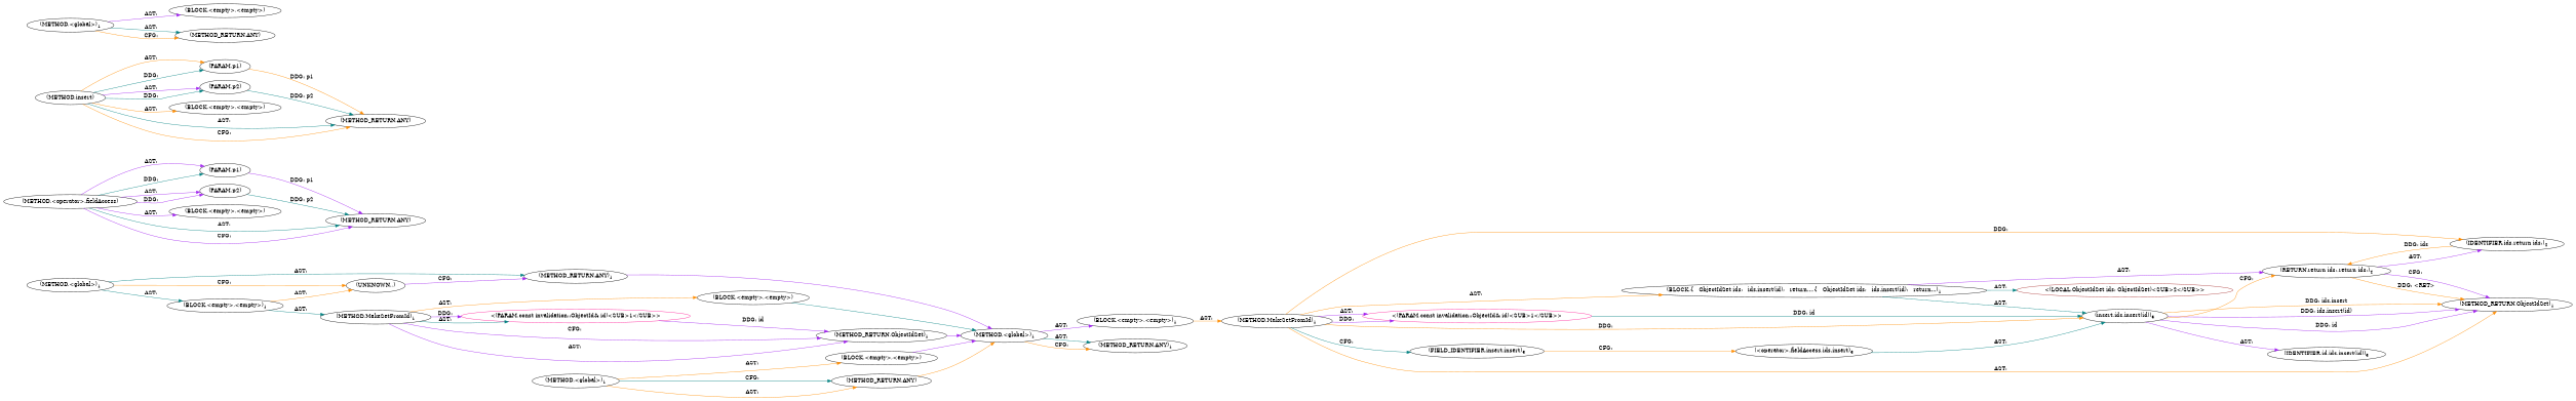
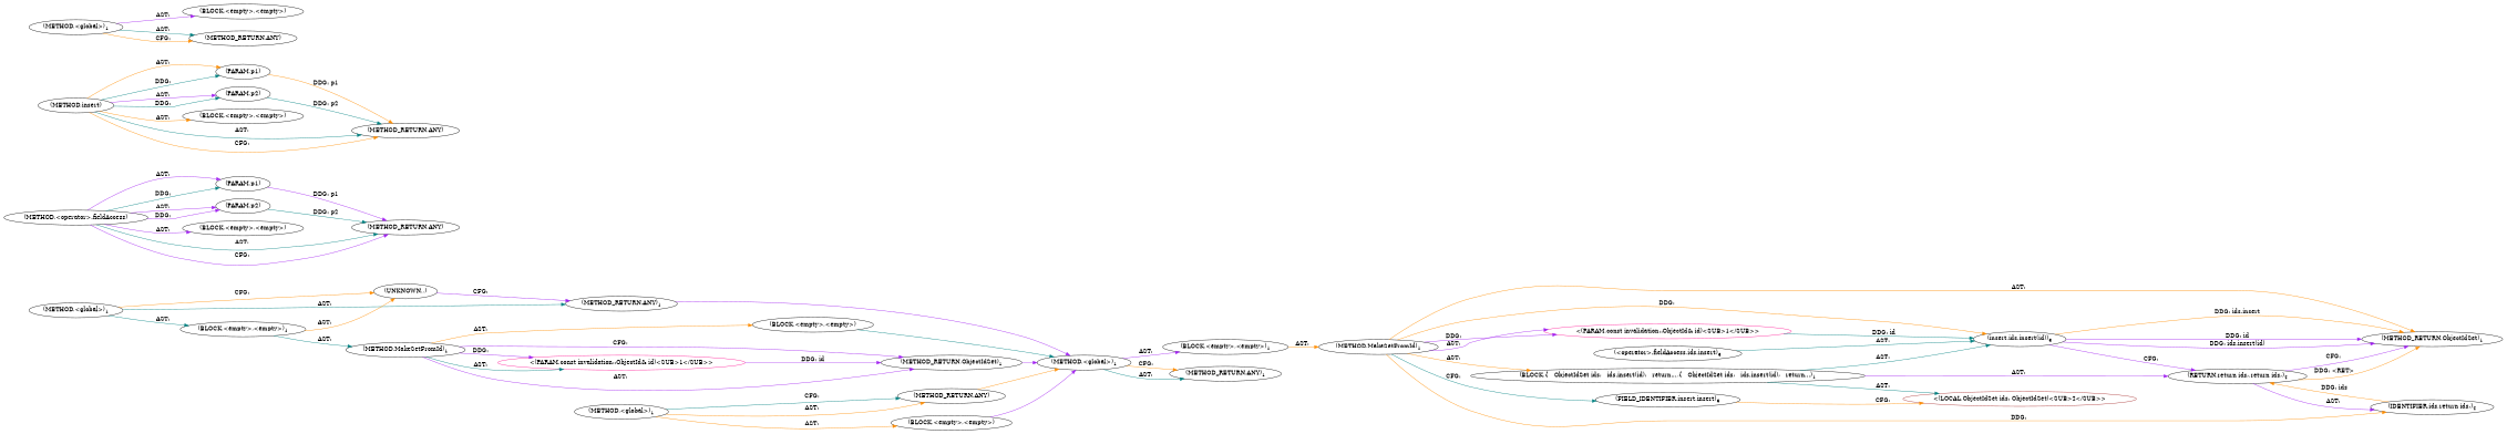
  digraph {
    rankdir=LR
    edge [color=purple]
    n1 [label=<(METHOD,&lt;global&gt;)<SUB>1</SUB>>]
    n2 [label=<(BLOCK,&lt;empty&gt;,&lt;empty&gt;)<SUB>1</SUB>>]
    n3 [label=<(METHOD_RETURN,ANY)<SUB>1</SUB>>]
    n4 [label=<(METHOD,MakeSetFromId)<SUB>1</SUB>>]
    n5 [color=deeppink label="<(PARAM,const invalidation::ObjectId&amp; id)<SUB>1</SUB>>"]
    n6 [label=<(BLOCK,{   ObjectIdSet ids;   ids.insert(id);   return...,{   ObjectIdSet ids;   ids.insert(id);   return...)<SUB>1</SUB>>]
    n7 [label=<(insert,ids.insert(id))<SUB>3</SUB>>]
    n8 [label=<(FIELD_IDENTIFIER,insert,insert)<SUB>3</SUB>>]
    n9 [label=<(IDENTIFIER,ids,return ids;)<SUB>4</SUB>>]
    n10 [label=<(METHOD_RETURN,ObjectIdSet)<SUB>1</SUB>>]
    n11 [color=brown label="<(LOCAL,ObjectIdSet ids: ObjectIdSet)<SUB>2</SUB>>"]
    n12 [label=<(RETURN,return ids;,return ids;)<SUB>4</SUB>>]
-   n13 [label=<(IDENTIFIER,id,ids.insert(id))<SUB>3</SUB>>]
    n14 [label=<(&lt;operator&gt;.fieldAccess,ids.insert)<SUB>3</SUB>>]
    n15 [label=<(METHOD,&lt;operator&gt;.fieldAccess)>]
    n16 [label=<(PARAM,p1)>]
    n17 [label=<(PARAM,p2)>]
    n18 [label=<(BLOCK,&lt;empty&gt;,&lt;empty&gt;)>]
    n19 [label=<(METHOD_RETURN,ANY)>]
    n20 [label=<(METHOD,insert)>]
    n21 [label=<(PARAM,p1)>]
    n22 [label=<(PARAM,p2)>]
    n23 [label=<(BLOCK,&lt;empty&gt;,&lt;empty&gt;)>]
    n24 [label=<(METHOD_RETURN,ANY)>]
    n25 [label=<(METHOD,&lt;global&gt;)<SUB>1</SUB>>]
    n26 [label=<(BLOCK,&lt;empty&gt;,&lt;empty&gt;)>]
    n27 [label=<(METHOD_RETURN,ANY)>]
    n28 [label=<(METHOD,&lt;global&gt;)<SUB>1</SUB>>]
    n29 [label=<(BLOCK,&lt;empty&gt;,&lt;empty&gt;)<SUB>1</SUB>>]
    n30 [label=<(UNKNOWN,,)>]
    n31 [label=<(METHOD_RETURN,ANY)<SUB>1</SUB>>]
    n32 [label=<(METHOD,MakeSetFromId)<SUB>1</SUB>>]
    n33 [color=deeppink label="<(PARAM,const invalidation::ObjectId&amp; id)<SUB>1</SUB>>"]
    n34 [label=<(BLOCK,&lt;empty&gt;,&lt;empty&gt;)>]
    n35 [label=<(METHOD_RETURN,ObjectIdSet)<SUB>1</SUB>>]
    n36 [label=<(METHOD,&lt;global&gt;)<SUB>1</SUB>>]
    n37 [label=<(BLOCK,&lt;empty&gt;,&lt;empty&gt;)>]
    n38 [label=<(METHOD_RETURN,ANY)>]
    n1 -> n2 [label="AST: "]
    n1 -> n3 [color=teal label="AST: "]
    n1 -> n3 [color=darkorange label="CFG: "]
    n2 -> n4 [color=darkorange label="AST: "]
    n4 -> n5 [label="AST: "]
    n4 -> n5 [label="DDG: "]
    n4 -> n6 [color=darkorange label="AST: "]
    n4 -> n7 [color=darkorange label="DDG: "]
    n4 -> n8 [color=teal label="CFG: "]
    n4 -> n9 [color=darkorange label="DDG: "]
    n4 -> n10 [color=darkorange label="AST: "]
    n5 -> n7 [color=teal label="DDG: id"]
    n6 -> n7 [color=teal label="AST: "]
    n6 -> n11 [color=teal label="AST: "]
    n6 -> n12 [label="AST: "]
    n7 -> n10 [color=darkorange label="DDG: ids.insert"]
    n7 -> n10 [label="DDG: id"]
    n7 -> n10 [label="DDG: ids.insert(id)"]
-   n7 -> n12 [color=darkorange label="CFG: "]
-   n7 -> n13 [label="AST: "]
-   n8 -> n14 [color=darkorange label="CFG: "]
+   n7 -> n12 [label="CFG: "]
+   n8 -> n11 [color=darkorange label="CFG: "]
    n9 -> n12 [color=darkorange label="DDG: ids"]
    n12 -> n9 [label="AST: "]
    n12 -> n10 [label="CFG: "]
    n12 -> n10 [color=darkorange label="DDG: &lt;RET&gt;"]
    n14 -> n7 [color=teal label="AST: "]
    n15 -> n16 [label="AST: "]
    n15 -> n16 [color=teal label="DDG: "]
    n15 -> n17 [label="AST: "]
    n15 -> n17 [label="DDG: "]
    n15 -> n18 [label="AST: "]
    n15 -> n19 [color=teal label="AST: "]
    n15 -> n19 [label="CFG: "]
    n16 -> n19 [label="DDG: p1"]
    n17 -> n19 [color=teal label="DDG: p2"]
    n20 -> n21 [color=darkorange label="AST: "]
    n20 -> n21 [color=teal label="DDG: "]
    n20 -> n22 [label="AST: "]
    n20 -> n22 [color=teal label="DDG: "]
    n20 -> n23 [color=darkorange label="AST: "]
    n20 -> n24 [color=teal label="AST: "]
    n20 -> n24 [color=darkorange label="CFG: "]
    n21 -> n24 [color=darkorange label="DDG: p1"]
    n22 -> n24 [color=teal label="DDG: p2"]
    n25 -> n26 [label="AST: "]
    n25 -> n27 [color=teal label="AST: "]
    n25 -> n27 [color=darkorange label="CFG: "]
    n28 -> n29 [color=teal label="AST: "]
    n28 -> n30 [color=darkorange label="CFG: "]
    n28 -> n31 [color=teal label="AST: "]
    n29 -> n30 [color=darkorange label="AST: "]
    n29 -> n32 [color=teal label="AST: "]
    n30 -> n31 [label="CFG: "]
    n31 -> n1
    n32 -> n33 [color=teal label="AST: "]
    n32 -> n33 [label="DDG: "]
    n32 -> n34 [color=darkorange label="AST: "]
    n32 -> n35 [label="AST: "]
    n32 -> n35 [label="CFG: "]
    n33 -> n35 [label="DDG: id"]
    n34 -> n1 [color=teal]
    n35 -> n1
    n36 -> n37 [color=darkorange label="AST: "]
    n36 -> n38 [color=darkorange label="AST: "]
    n36 -> n38 [color=teal label="CFG: "]
    n37 -> n1
    n38 -> n1 [color=darkorange]
  }
